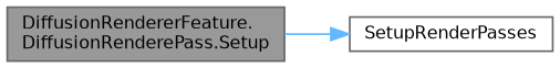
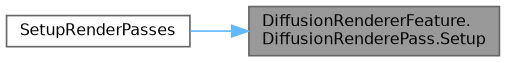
  digraph {
    rankdir=RL
    node [fontname=Helvetica fontsize=10 shape=box style=filled]
    n1 [color=gray40 fillcolor=grey60 fontcolor=black height=0.2 label="DiffusionRendererFeature.\lDiffusionRenderePass.Setup" width=0.4]
    n2 [color=grey40 fillcolor=white height=0.2 label=SetupRenderPasses width=0.4]
-   n2 -> n1 [color=steelblue1 dir=back fontname=Helvetica fontsize=10 labelfontname=Helvetica labelfontsize=10 style=solid]
+   n1 -> n2 [color=steelblue1 dir=back fontname=Helvetica fontsize=10 labelfontname=Helvetica labelfontsize=10 style=solid]
  }
